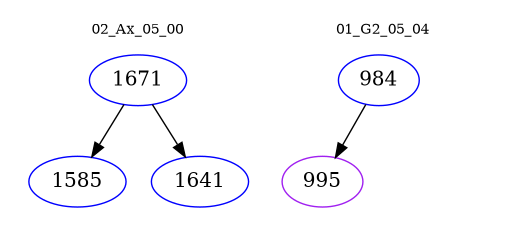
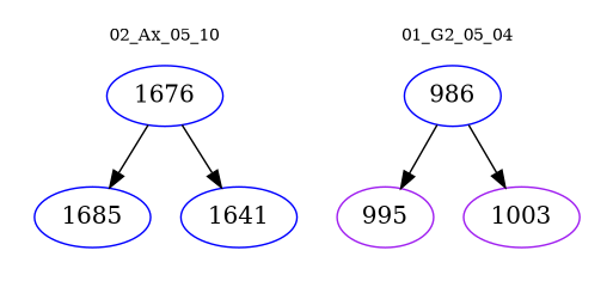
  digraph {
    node [color=blue]
    edge [color=black]
-   n1 [label=1671]
-   n2 [label=1585]
+   n1 [label=1676]
+   n2 [label=1685]
    n3 [label=1641]
-   n4 [label=984]
+   n4 [label=986]
    n5 [color=purple label=995]
+   n6 [color=purple label=1003]
    subgraph cluster_1 {
      color=white
      fontsize=10
-     label="02_Ax_05_00"
+     label="02_Ax_05_10"
      n1
      n2
      n3
    }
    subgraph cluster_2 {
      color=white
      fontsize=10
      label="01_G2_05_04"
      n4
      n5
+     n6
    }
    n1 -> n2
    n1 -> n3
    n4 -> n5
+   n4 -> n6
  }
